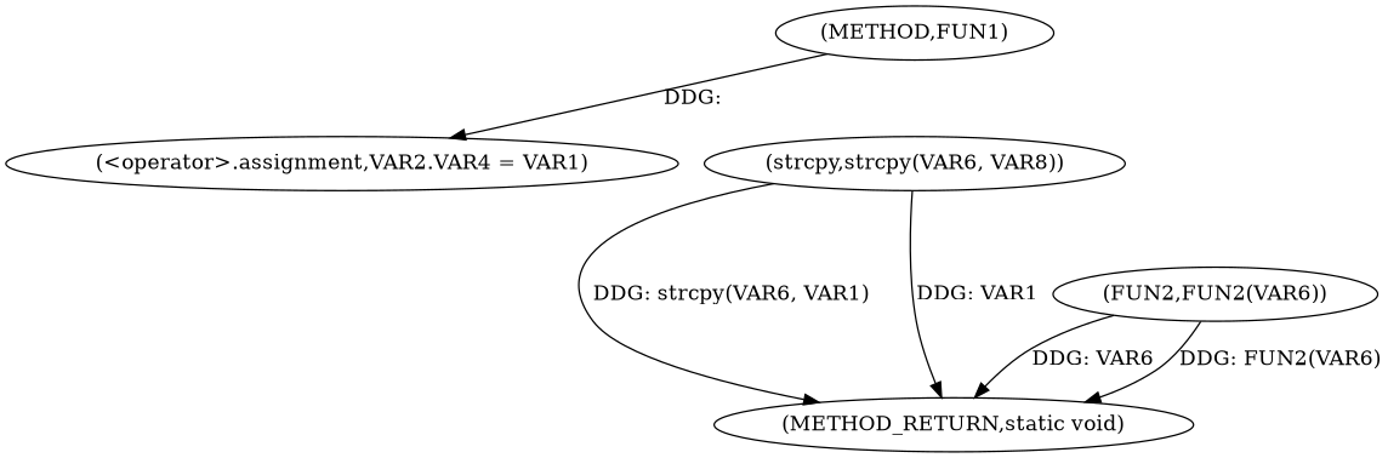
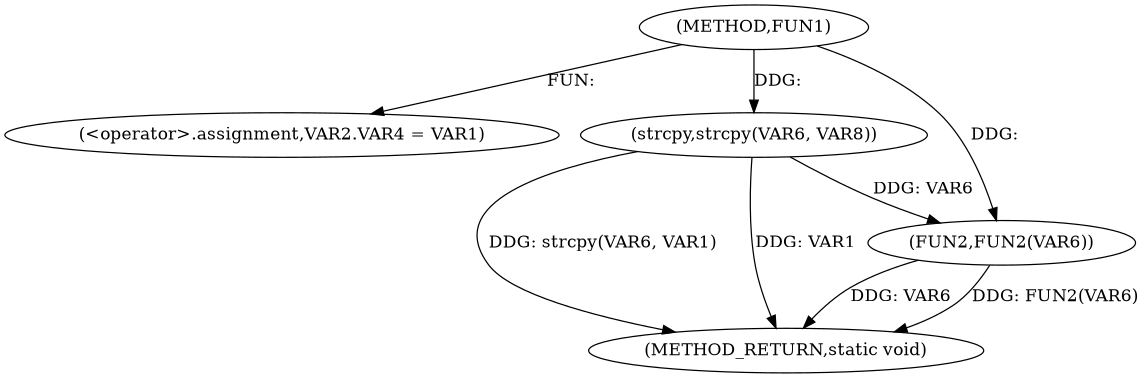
  digraph {
    n1 [label="(METHOD,FUN1)"]
    n2 [label="(<operator>.assignment,VAR2.VAR4 = VAR1)"]
    n3 [label="(strcpy,strcpy(VAR6, VAR8))"]
    n4 [label="(FUN2,FUN2(VAR6))"]
    n5 [label="(METHOD_RETURN,static void)"]
-   n1 -> n2 [label="DDG: "]
+   n1 -> n2 [label="FUN: "]
+   n1 -> n3 [label="DDG: "]
+   n1 -> n4 [label="DDG: "]
+   n3 -> n4 [label="DDG: VAR6"]
    n3 -> n5 [label="DDG: strcpy(VAR6, VAR1)"]
    n3 -> n5 [label="DDG: VAR1"]
    n4 -> n5 [label="DDG: VAR6"]
    n4 -> n5 [label="DDG: FUN2(VAR6)"]
  }
